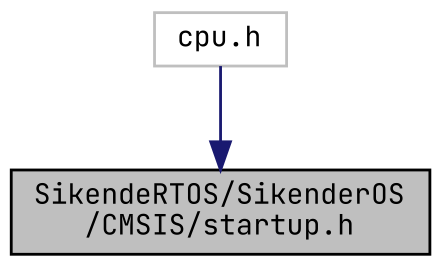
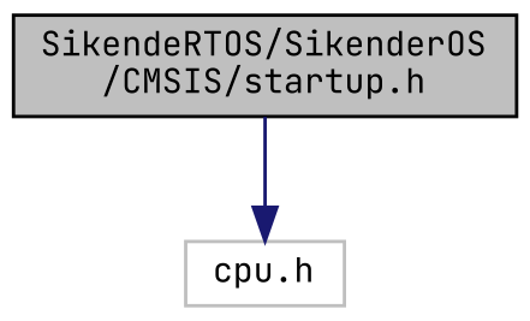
  digraph {
    fontname="JetBrains Mono"
    node [fontname="JetBrains Mono" fontsize=10 shape=record style=filled]
    n1 [color=black fillcolor=grey75 fontcolor=black height=0.2 label="SikendeRTOS/SikenderOS\l/CMSIS/startup.h" width=0.4]
    n2 [color=grey75 fillcolor=white height=0.2 label="cpu.h" width=0.4]
-   n2 -> n1 [color=midnightblue fontname="JetBrains Mono" fontsize=10 labelfontname=Helvetica labelfontsize=10 style=solid]
+   n1 -> n2 [color=midnightblue fontname="JetBrains Mono" fontsize=10 labelfontname=Helvetica labelfontsize=10 style=solid]
  }
